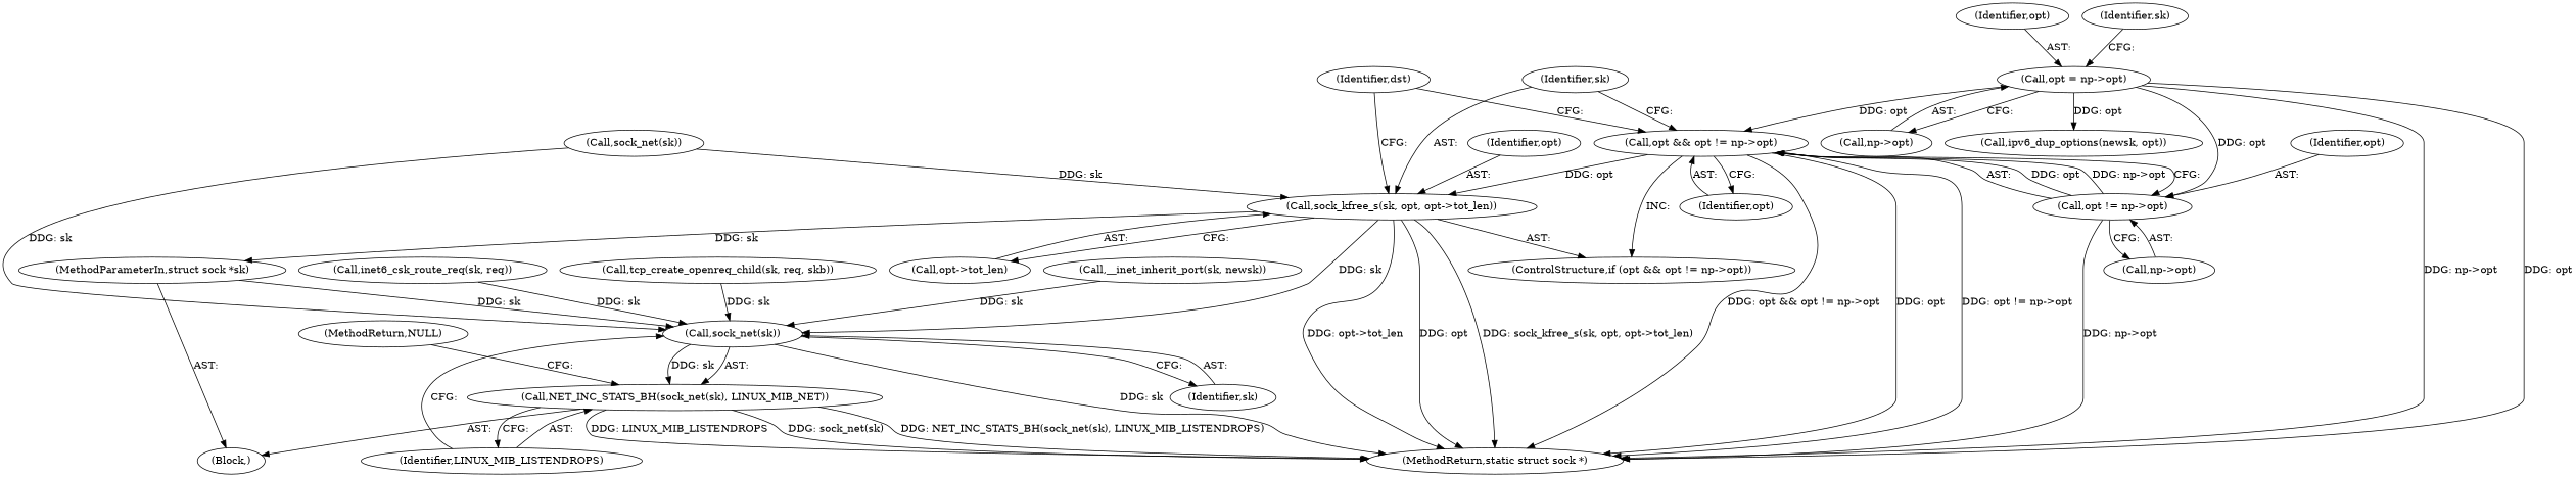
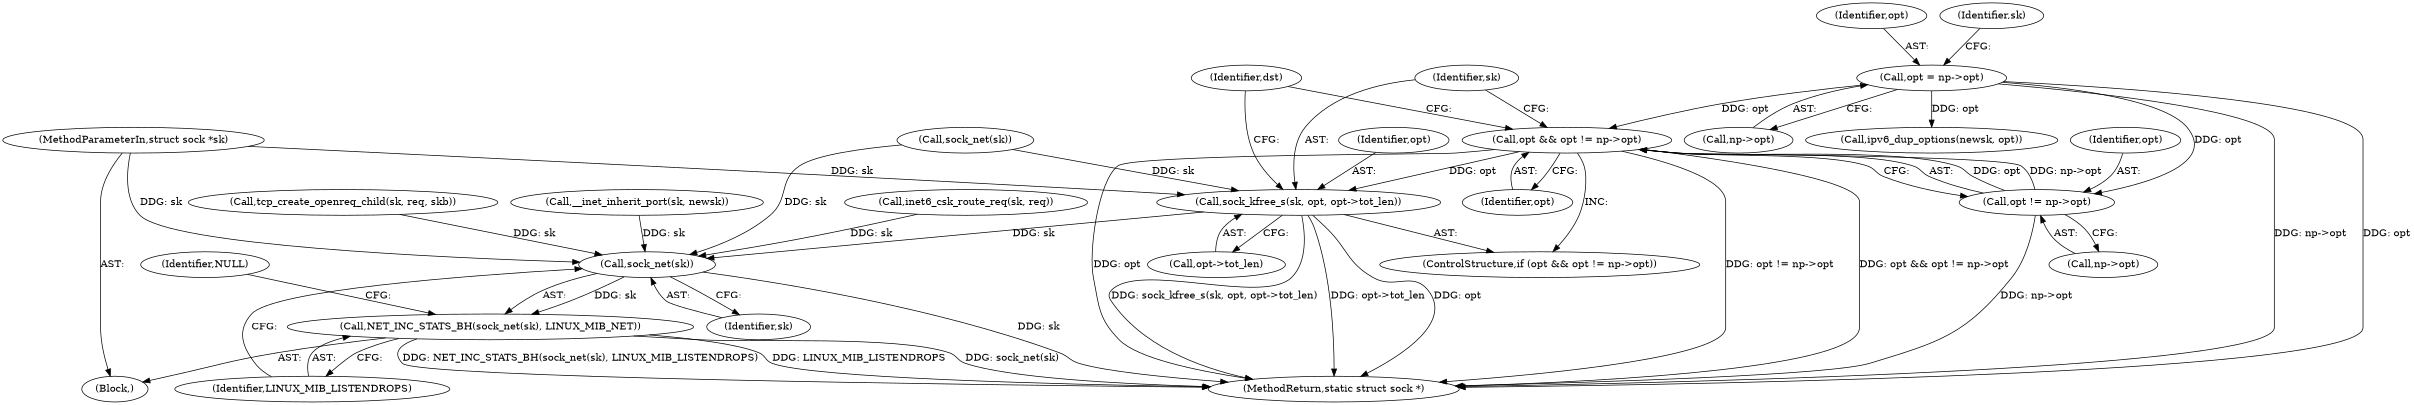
  digraph {
    n1 [label="(Call,opt && opt != np->opt)"]
    n2 [label="(Call,opt != np->opt)"]
    n3 [label="(Call,sock_kfree_s(sk, opt, opt->tot_len))"]
    n4 [label="(Identifier,opt)"]
    n5 [label="(ControlStructure,if (opt && opt != np->opt))"]
    n6 [label="(MethodReturn,static struct sock *)"]
    n7 [label="(Call,np->opt)"]
    n8 [label="(Call,sock_net(sk))"]
    n9 [label="(Call,opt->tot_len)"]
    n10 [label="(Call,opt = np->opt)"]
    n11 [label="(Call,np->opt)"]
    n12 [label="(Call,ipv6_dup_options(newsk, opt))"]
    n13 [label="(Block,)"]
    n14 [label="(Call,NET_INC_STATS_BH(sock_net(sk), LINUX_MIB_NET))"]
    n15 [label="(Identifier,sk)"]
    n16 [label="(Identifier,LINUX_MIB_LISTENDROPS)"]
    n17 [label="(Identifier,opt)"]
    n18 [label="(Identifier,dst)"]
    n19 [label="(Identifier,opt)"]
    n20 [label="(Call,sock_net(sk))"]
    n21 [label="(Call,inet6_csk_route_req(sk, req))"]
    n22 [label="(Call,tcp_create_openreq_child(sk, req, skb))"]
    n23 [label="(Identifier,sk)"]
    n24 [label="(Call,__inet_inherit_port(sk, newsk))"]
    n25 [label="(Identifier,sk)"]
    n26 [label="(Identifier,opt)"]
    n27 [label="(MethodParameterIn,struct sock *sk)"]
-   n28 [label="(MethodReturn,NULL)"]
+   n28 [label="(Identifier,NULL)"]
    n1 -> n2 [label="CFG: "]
    n1 -> n3 [label="DDG: opt"]
    n1 -> n4 [label="CFG: "]
    n1 -> n5 [label="INC: "]
    n1 -> n6 [label="DDG: opt"]
    n1 -> n6 [label="DDG: opt != np->opt"]
    n1 -> n6 [label="DDG: opt && opt != np->opt"]
    n2 -> n1 [label="AST: "]
    n2 -> n1 [label="DDG: opt"]
    n2 -> n1 [label="DDG: np->opt"]
    n2 -> n6 [label="DDG: np->opt"]
    n2 -> n7 [label="CFG: "]
    n3 -> n5 [label="AST: "]
    n3 -> n6 [label="DDG: sock_kfree_s(sk, opt, opt->tot_len)"]
    n3 -> n6 [label="DDG: opt->tot_len"]
    n3 -> n6 [label="DDG: opt"]
    n3 -> n8 [label="DDG: sk"]
    n3 -> n9 [label="CFG: "]
    n4 -> n1 [label="AST: "]
    n7 -> n2 [label="AST: "]
    n8 -> n6 [label="DDG: sk"]
    n8 -> n14 [label="AST: "]
    n8 -> n14 [label="DDG: sk"]
    n8 -> n15 [label="CFG: "]
    n9 -> n3 [label="AST: "]
    n10 -> n1 [label="DDG: opt"]
    n10 -> n2 [label="DDG: opt"]
    n10 -> n6 [label="DDG: np->opt"]
    n10 -> n6 [label="DDG: opt"]
    n10 -> n11 [label="CFG: "]
    n10 -> n12 [label="DDG: opt"]
    n11 -> n10 [label="AST: "]
    n14 -> n6 [label="DDG: sock_net(sk)"]
    n14 -> n6 [label="DDG: NET_INC_STATS_BH(sock_net(sk), LINUX_MIB_LISTENDROPS)"]
    n14 -> n6 [label="DDG: LINUX_MIB_LISTENDROPS"]
    n14 -> n13 [label="AST: "]
    n14 -> n16 [label="CFG: "]
    n15 -> n8 [label="AST: "]
    n16 -> n8 [label="CFG: "]
    n16 -> n14 [label="AST: "]
    n17 -> n10 [label="AST: "]
    n18 -> n1 [label="CFG: "]
    n18 -> n3 [label="CFG: "]
    n19 -> n3 [label="AST: "]
    n20 -> n3 [label="DDG: sk"]
    n20 -> n8 [label="DDG: sk"]
    n21 -> n8 [label="DDG: sk"]
    n22 -> n8 [label="DDG: sk"]
    n23 -> n1 [label="CFG: "]
    n23 -> n3 [label="AST: "]
    n24 -> n8 [label="DDG: sk"]
    n25 -> n10 [label="CFG: "]
    n26 -> n2 [label="AST: "]
-   n3 -> n27 [label="DDG: sk"]
+   n27 -> n3 [label="DDG: sk"]
    n27 -> n8 [label="DDG: sk"]
    n27 -> n13 [label="AST: "]
    n28 -> n14 [label="CFG: "]
  }
